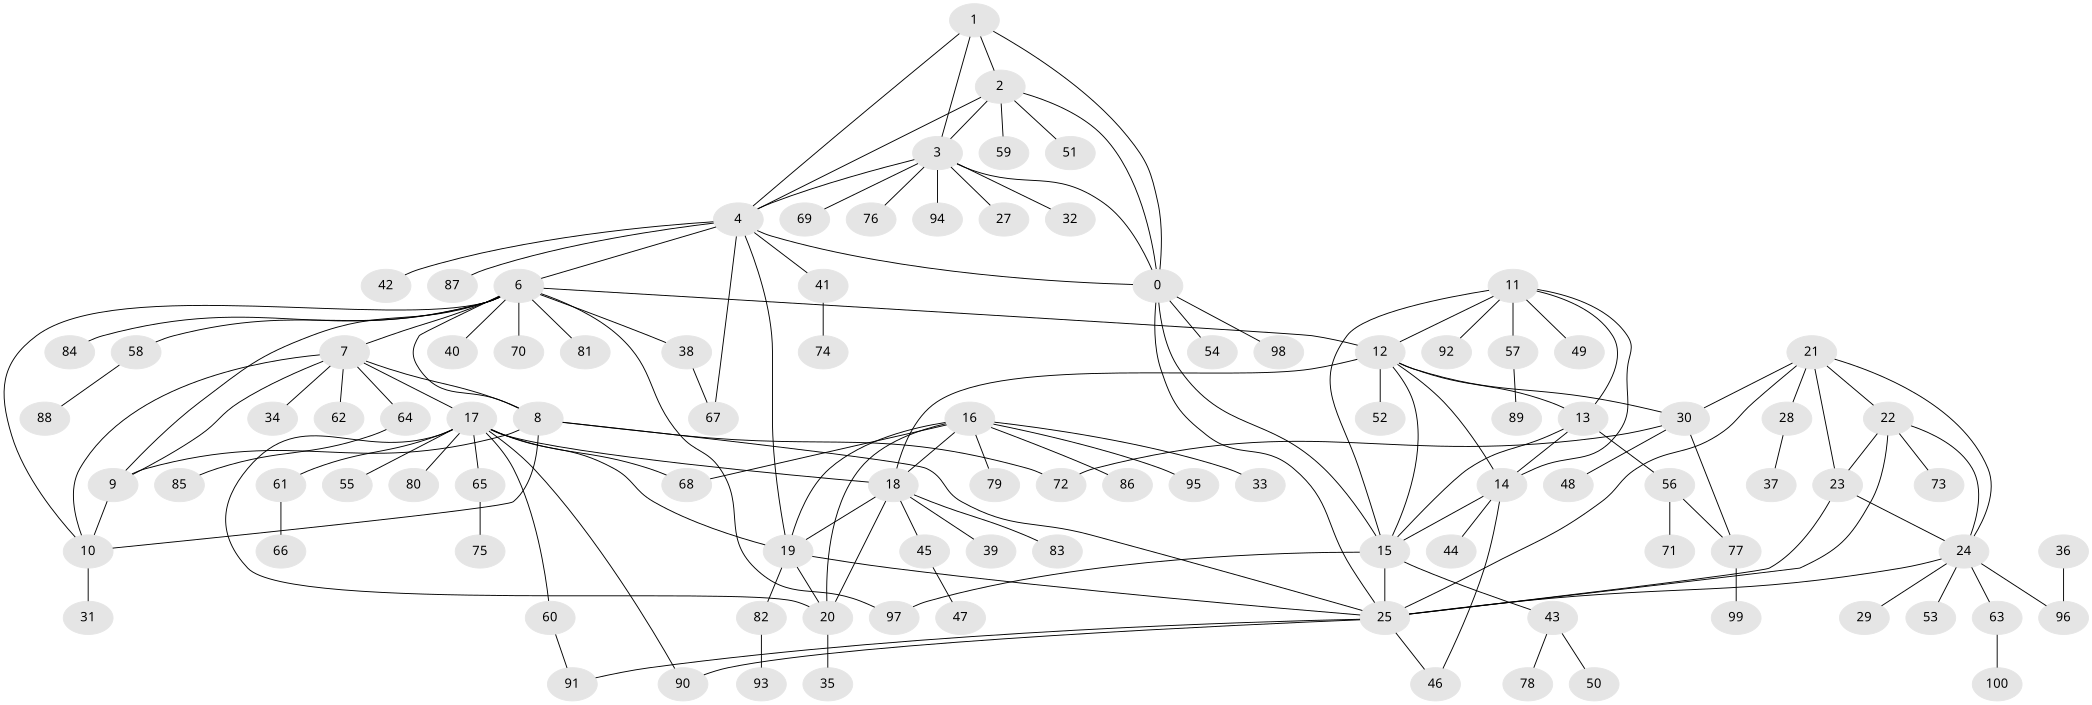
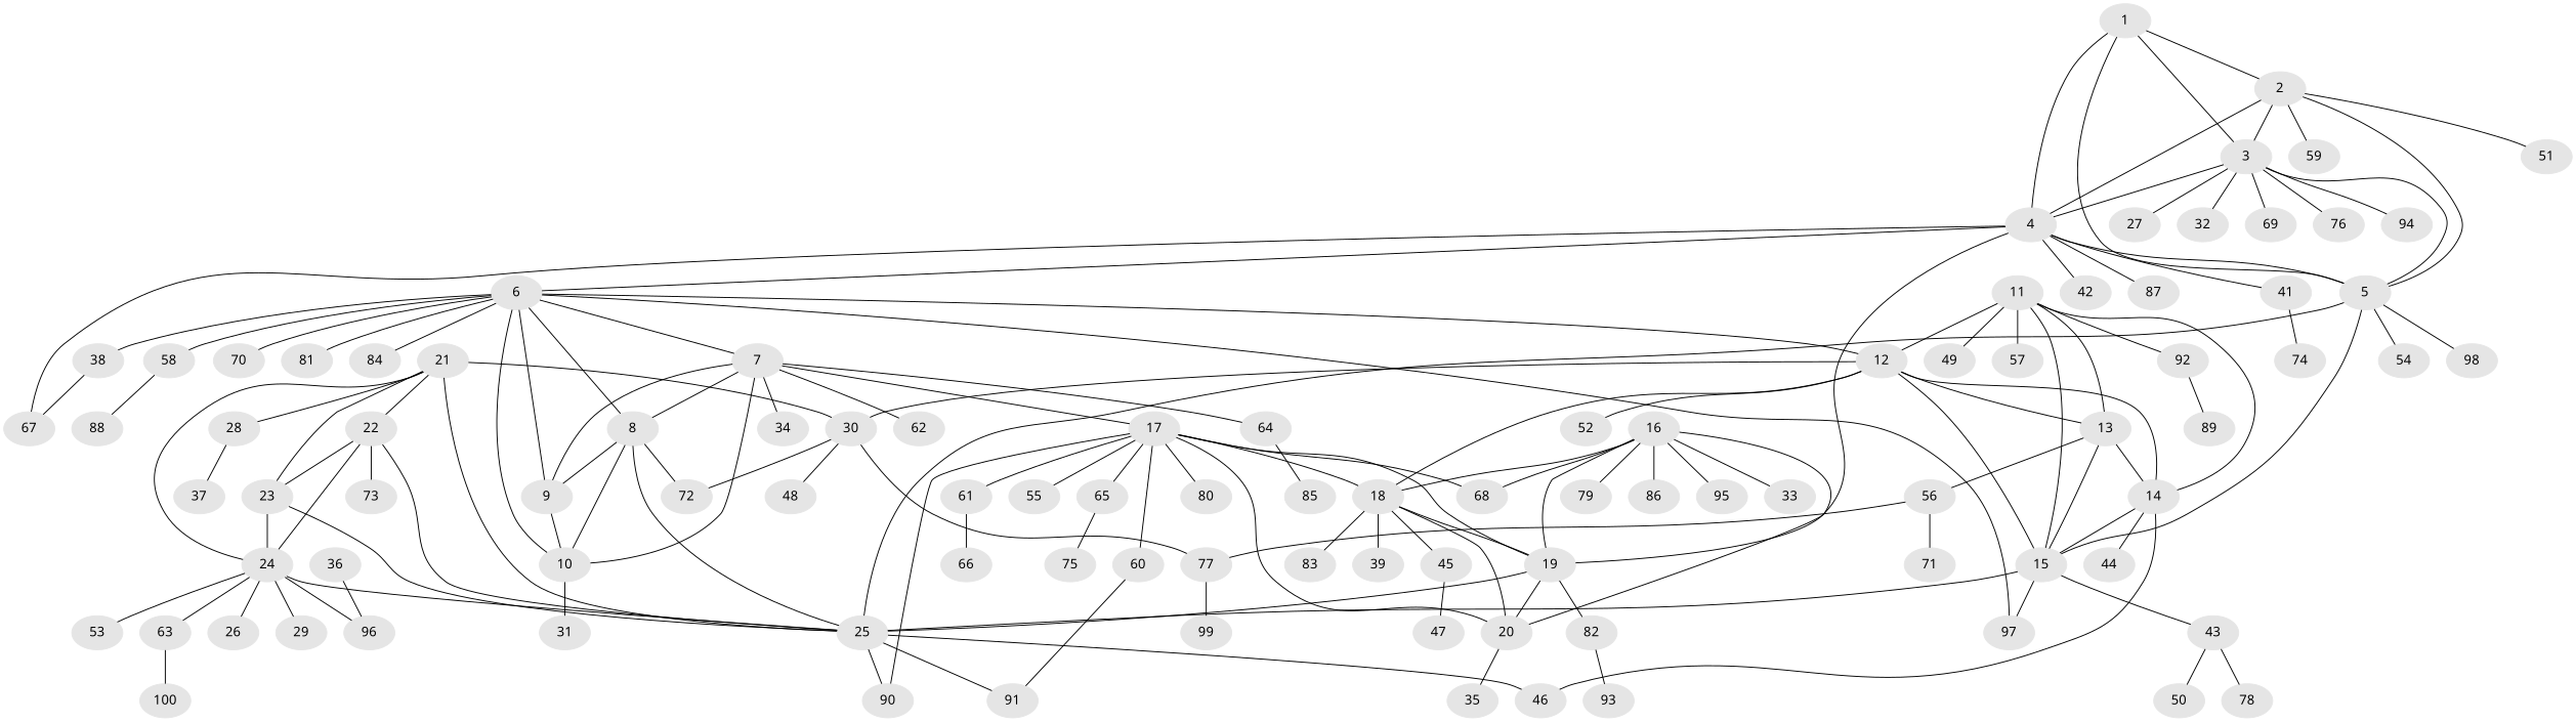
  graph {
    fontname="Noto Sans"
    node [color=gray90 fontname="Noto Sans" style=filled]
    edge [fontname="Noto Sans"]
    1
    2
    3
    4
-   5 [label=0]
+   5
    51
    59
    27
    32
    69
    76
    94
    6
    19
    41
    42
    67
    87
    15
    25
    54
    98
    7
    8
    9
    10
    12
    38
-   40
    58
    70
    81
    84
    97
    20
    82
    74
    43
    46
    90
    91
    17
    34
    62
    64
    72
    31
    13
    14
    18
    30
    52
    88
    55
    60
    61
    65
    68
    80
    85
    11
    49
    57
    92
    56
    44
    89
    39
    45
    83
    48
    77
    71
    50
    78
    16
    33
    79
    86
    95
    35
    66
    75
    47
    93
    21
    22
    23
    24
    28
    73
+   26
    29
    53
    63
    96
    37
    36
    100
    99
    1 -- 2
    1 -- 3
    1 -- 4
    1 -- 5
    2 -- 3
    2 -- 4
    2 -- 5
    2 -- 51
    2 -- 59
    3 -- 4
    3 -- 5
    3 -- 27
    3 -- 32
    3 -- 69
    3 -- 76
    3 -- 94
    4 -- 5
    4 -- 6
    4 -- 19
    4 -- 41
    4 -- 42
    4 -- 67
    4 -- 87
    5 -- 15
    5 -- 25
    5 -- 54
    5 -- 98
    6 -- 7
    6 -- 8
    6 -- 9
    6 -- 10
    6 -- 12
    6 -- 38
-   6 -- 40
    6 -- 58
    6 -- 70
    6 -- 81
    6 -- 84
    6 -- 97
    19 -- 25
    19 -- 20
    19 -- 82
    41 -- 74
    15 -- 25
    15 -- 97
    15 -- 43
    25 -- 46
    25 -- 90
    25 -- 91
    7 -- 8
    7 -- 9
    7 -- 10
    7 -- 17
    7 -- 34
    7 -- 62
    7 -- 64
    8 -- 25
    8 -- 9
    8 -- 10
    8 -- 72
    9 -- 10
    10 -- 31
    12 -- 15
    12 -- 13
    12 -- 14
    12 -- 18
    12 -- 30
    12 -- 52
    38 -- 67
    58 -- 88
    20 -- 35
    82 -- 93
    43 -- 50
    43 -- 78
    17 -- 19
    17 -- 20
    17 -- 90
    17 -- 18
    17 -- 55
    17 -- 60
    17 -- 61
    17 -- 65
    17 -- 68
    17 -- 80
    64 -- 85
    13 -- 15
    13 -- 14
    13 -- 56
    14 -- 15
    14 -- 46
    14 -- 44
    18 -- 19
    18 -- 20
    18 -- 39
    18 -- 45
    18 -- 83
    30 -- 72
    30 -- 48
    30 -- 77
    60 -- 91
    61 -- 66
    65 -- 75
    11 -- 15
    11 -- 12
    11 -- 13
    11 -- 14
    11 -- 49
    11 -- 57
    11 -- 92
-   57 -- 89
+   92 -- 89
    56 -- 77
    56 -- 71
    45 -- 47
    77 -- 99
    16 -- 19
    16 -- 20
    16 -- 18
    16 -- 68
    16 -- 33
    16 -- 79
    16 -- 86
    16 -- 95
    21 -- 25
    21 -- 30
    21 -- 22
    21 -- 23
    21 -- 24
    21 -- 28
    22 -- 25
    22 -- 23
    22 -- 24
    22 -- 73
    23 -- 25
    23 -- 24
    24 -- 25
+   24 -- 26
    24 -- 29
    24 -- 53
    24 -- 63
    24 -- 96
    28 -- 37
    63 -- 100
    36 -- 96
  }
